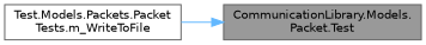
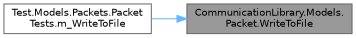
  digraph {
    rankdir=RL
    node [fontname=Helvetica fontsize=10 shape=box style=filled]
-   n1 [color=gray40 fillcolor=grey60 fontcolor=black height=0.2 label="CommunicationLibrary.Models.\lPacket.Test" width=0.4]
+   n1 [color=gray40 fillcolor=grey60 fontcolor=black height=0.2 label="CommunicationLibrary.Models.\lPacket.WriteToFile" width=0.4]
    n2 [color=grey40 fillcolor=white height=0.2 label="Test.Models.Packets.Packet\lTests.m_WriteToFile" width=0.4]
    n1 -> n2 [color=steelblue1 dir=back fontname=Helvetica fontsize=10 labelfontname=Helvetica labelfontsize=10 style=solid]
  }
